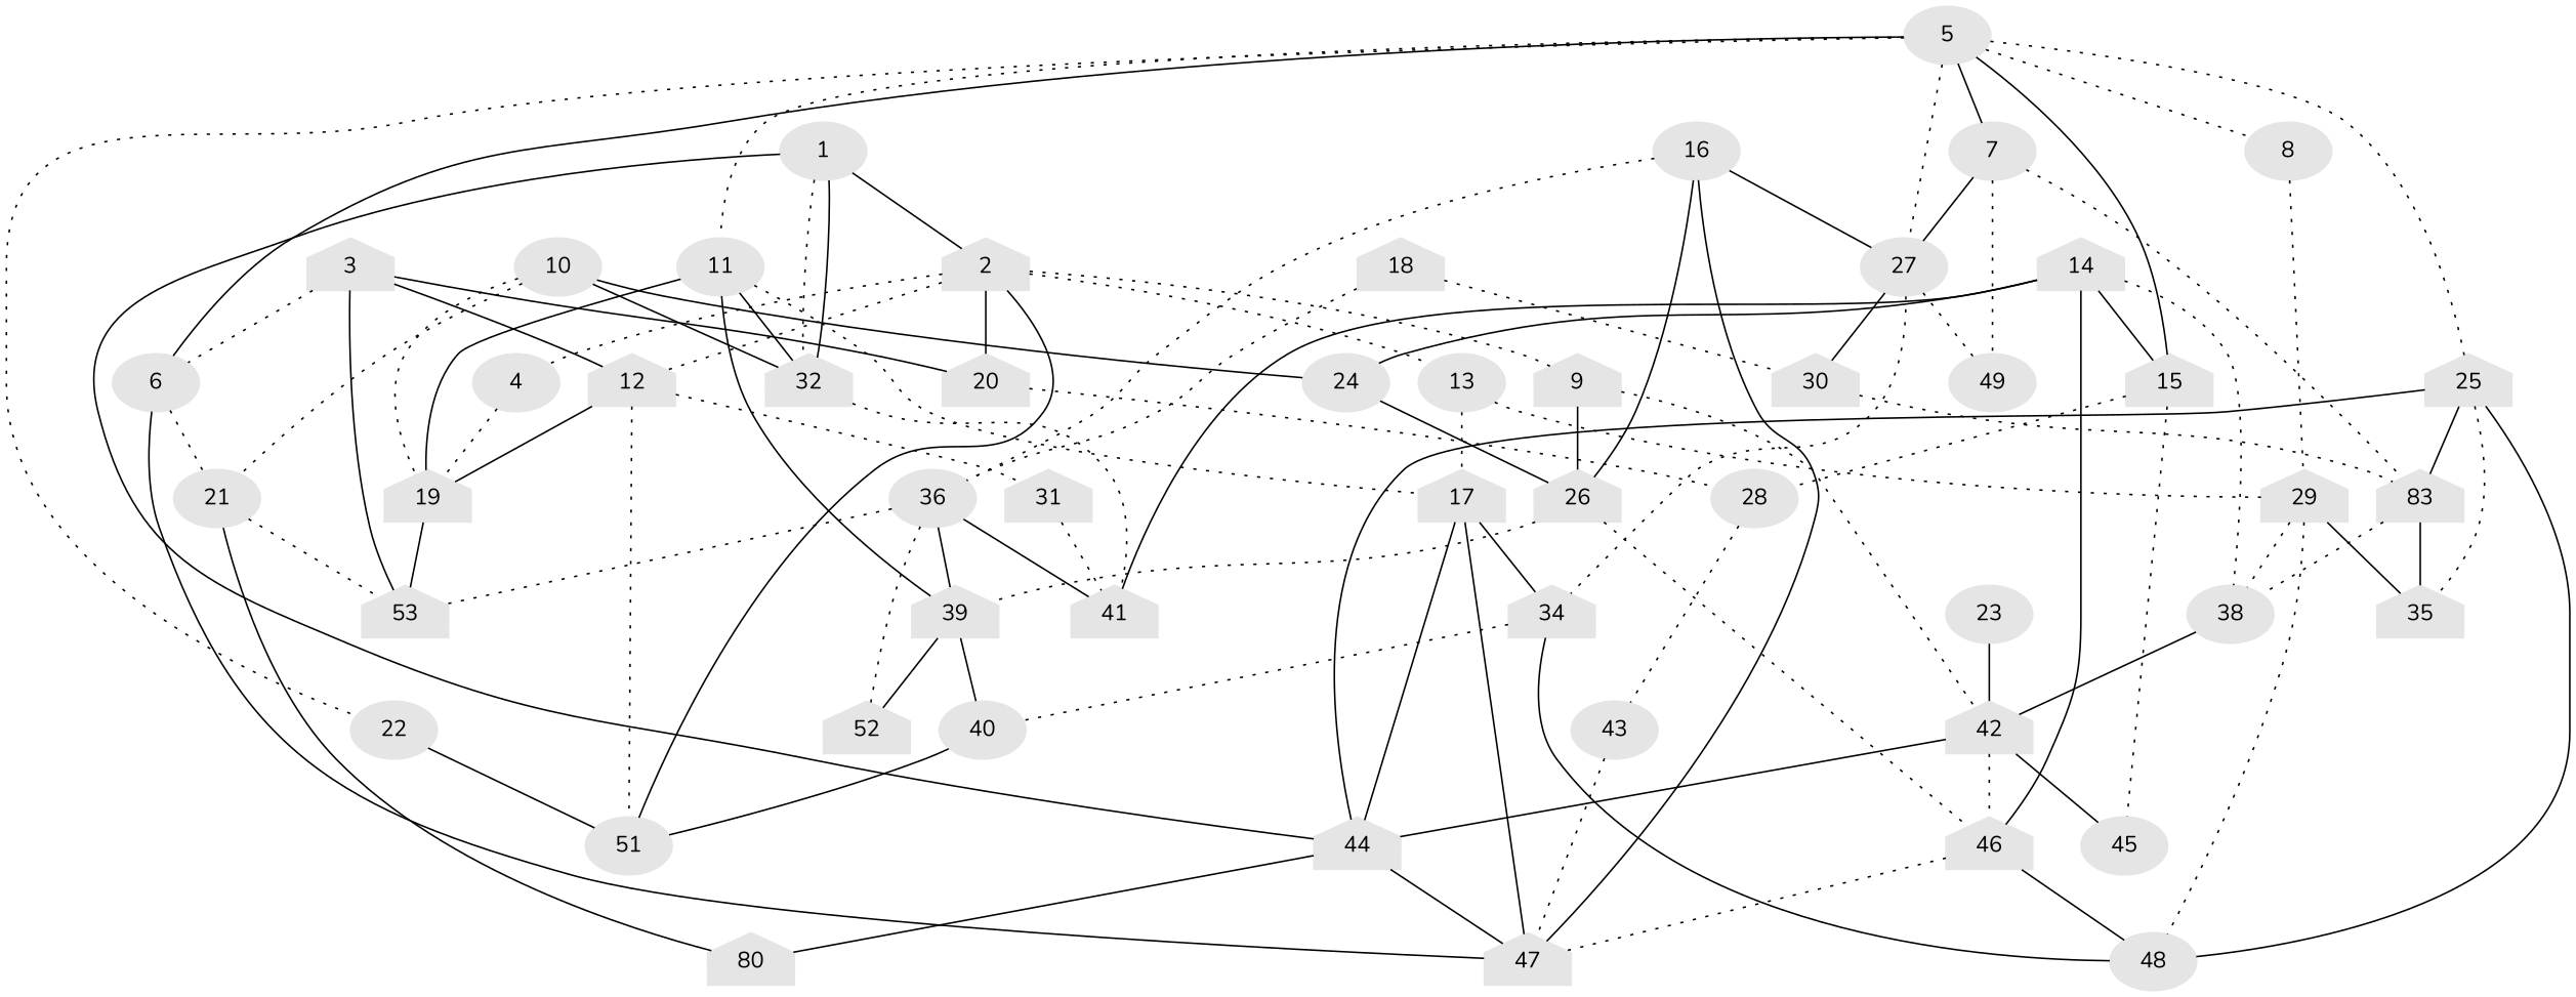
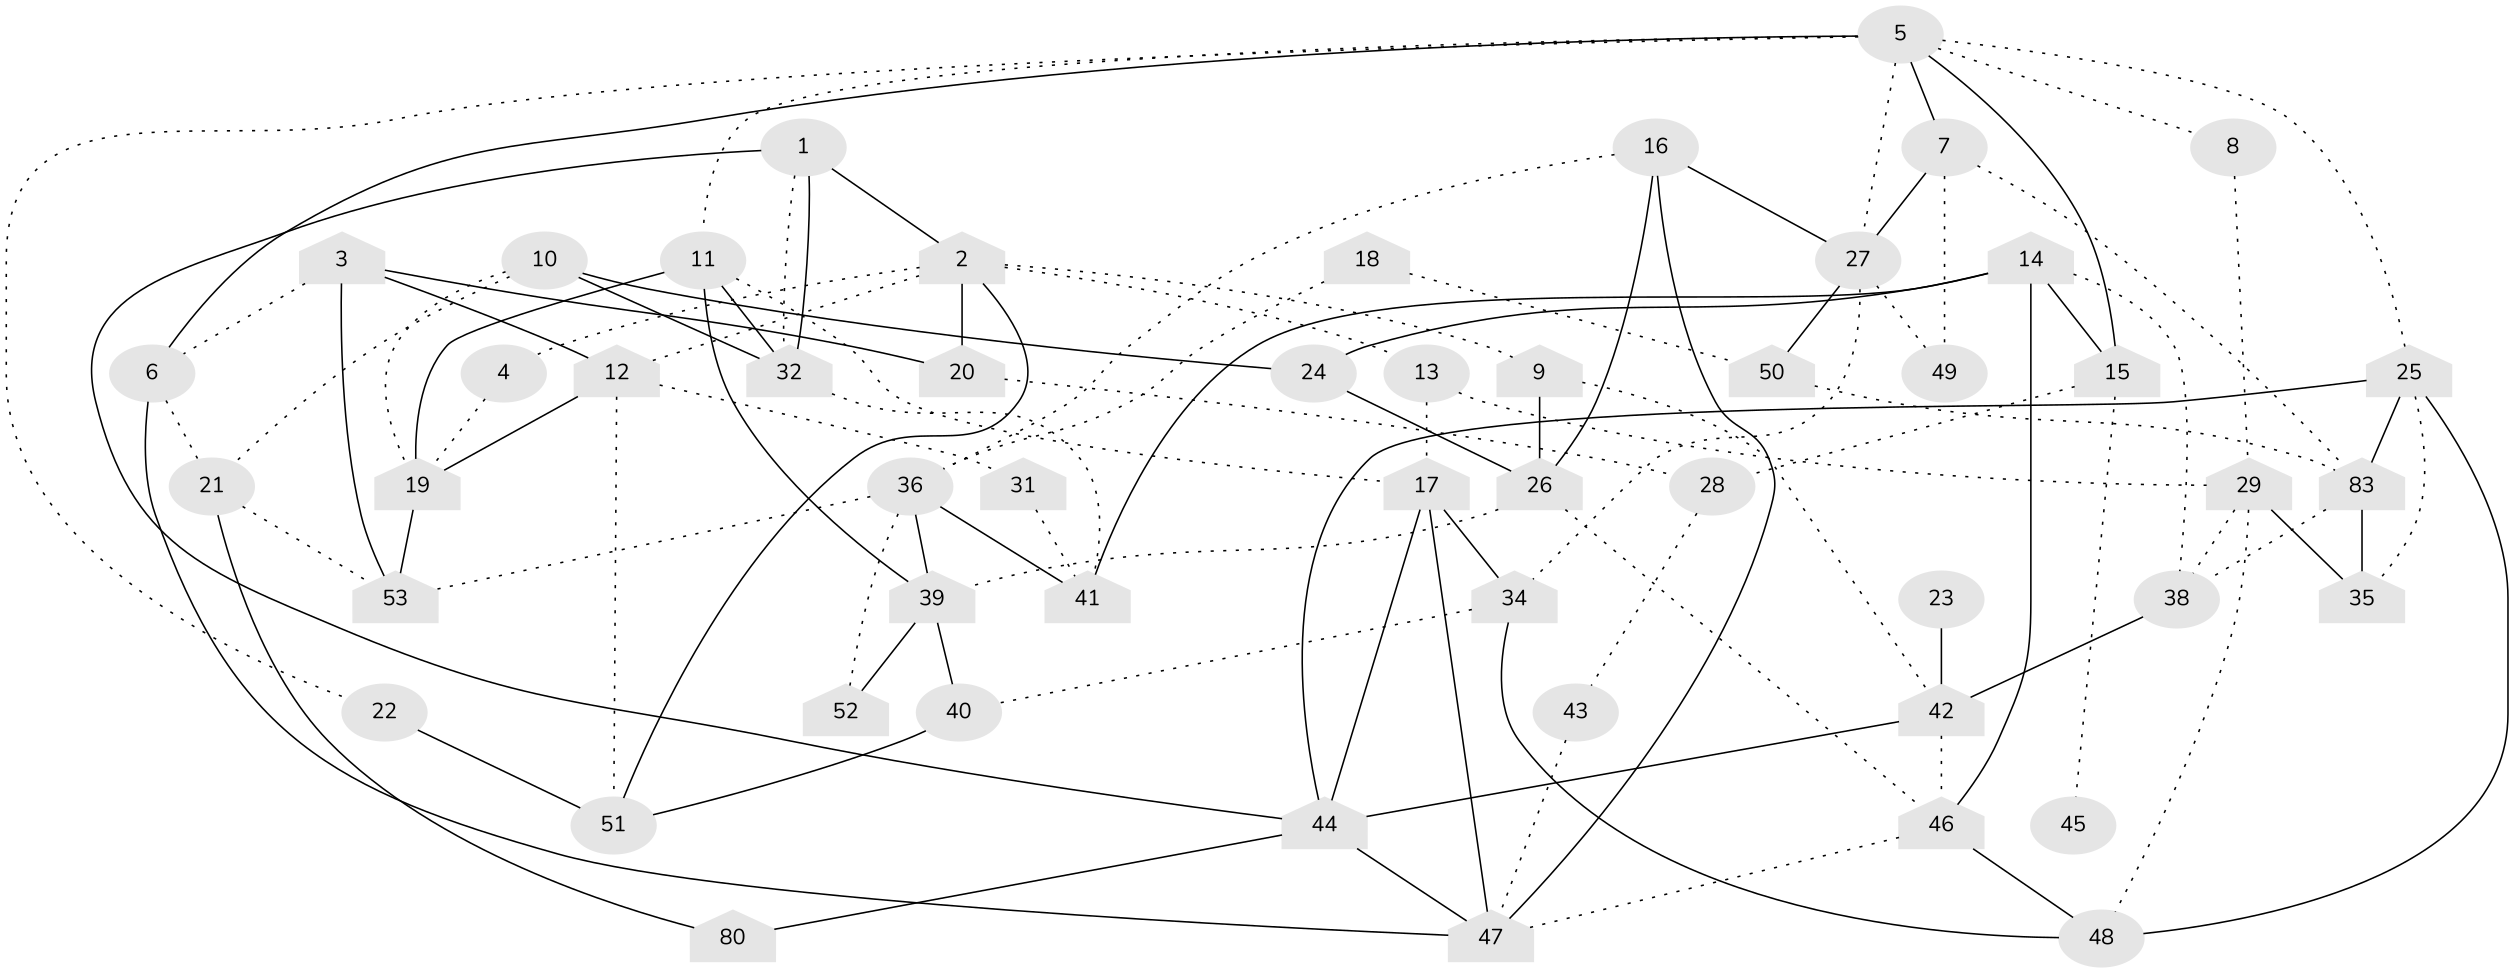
  graph {
    fontname=Nunito
    node [color=gray90 fontname=Nunito shape=house style=filled]
    edge [fontname=Nunito style=solid]
    1 [shape=ellipse]
    2
    32
    44
    4 [shape=ellipse]
    9
    12
    13 [shape=ellipse]
    20
    51 [shape=ellipse]
    41
    47
    n13 [label=80]
    19
    26
    42
    31
    29
    17
    28 [shape=ellipse]
    3
    6 [shape=ellipse]
    53
    21 [shape=ellipse]
    5 [shape=ellipse]
    7 [shape=ellipse]
    8 [shape=ellipse]
    11 [shape=ellipse]
    15
    22 [shape=ellipse]
    25
    27 [shape=ellipse]
    n33 [label=83]
    49 [shape=ellipse]
    39
    45 [shape=ellipse]
    35
    48 [shape=ellipse]
    34
-   30
+   30 [label=50]
    38 [shape=ellipse]
    46
    10 [shape=ellipse]
    24 [shape=ellipse]
    40 [shape=ellipse]
    52
    14
    43 [shape=ellipse]
    16 [shape=ellipse]
    36 [shape=ellipse]
    18
    23 [shape=ellipse]
    1 -- 2
    1 -- 32 [style=dotted]
    1 -- 32
    1 -- 44
    2 -- 4 [style=dotted]
    2 -- 9 [style=dotted]
    2 -- 12 [style=dotted]
    2 -- 13 [style=dotted]
    2 -- 20
    2 -- 51
    32 -- 41 [style=dotted]
    44 -- 47
    44 -- n13
    4 -- 19 [style=dotted]
    9 -- 26
    9 -- 42 [style=dotted]
    12 -- 51 [style=dotted]
    12 -- 19
    12 -- 31 [style=dotted]
    13 -- 29 [style=dotted]
    13 -- 17 [style=dotted]
    20 -- 28 [style=dotted]
    19 -- 53
    26 -- 39 [style=dotted]
    26 -- 46 [style=dotted]
    42 -- 44
-   42 -- 45
    42 -- 46 [style=dotted]
    31 -- 41 [style=dotted]
    29 -- 35
    29 -- 48 [style=dotted]
    29 -- 38 [style=dotted]
    17 -- 44
    17 -- 47
    17 -- 34
    28 -- 43 [style=dotted]
    3 -- 12
    3 -- 20
    3 -- 6 [style=dotted]
    3 -- 53
    6 -- 47
    6 -- 21 [style=dotted]
    21 -- n13
    21 -- 53 [style=dotted]
    5 -- 6
    5 -- 7
    5 -- 8 [style=dotted]
    5 -- 11 [style=dotted]
    5 -- 15
    5 -- 22 [style=dotted]
    5 -- 25 [style=dotted]
    5 -- 27 [style=dotted]
    7 -- 27
    7 -- n33 [style=dotted]
    7 -- 49 [style=dotted]
    8 -- 29 [style=dotted]
    11 -- 32
    11 -- 19
    11 -- 17 [style=dotted]
    11 -- 39
    15 -- 28 [style=dotted]
    15 -- 45 [style=dotted]
    22 -- 51
    25 -- 44
    25 -- n33
    25 -- 35 [style=dotted]
    25 -- 48
    27 -- 49 [style=dotted]
    27 -- 34 [style=dotted]
    27 -- 30
    n33 -- 35
    n33 -- 38 [style=dotted]
    39 -- 40
    39 -- 52
    34 -- 48
    34 -- 40 [style=dotted]
    30 -- n33 [style=dotted]
    38 -- 42
    46 -- 47 [style=dotted]
    46 -- 48
    10 -- 32
    10 -- 19 [style=dotted]
    10 -- 21 [style=dotted]
    10 -- 24
    24 -- 26
    40 -- 51
    14 -- 41
    14 -- 15
    14 -- 38 [style=dotted]
    14 -- 46
    14 -- 24
    43 -- 47 [style=dotted]
    16 -- 47
    16 -- 26
    16 -- 27
    16 -- 36 [style=dotted]
    36 -- 41
    36 -- 53 [style=dotted]
    36 -- 39
    36 -- 52 [style=dotted]
    18 -- 30 [style=dotted]
    18 -- 36 [style=dotted]
    23 -- 42
  }
